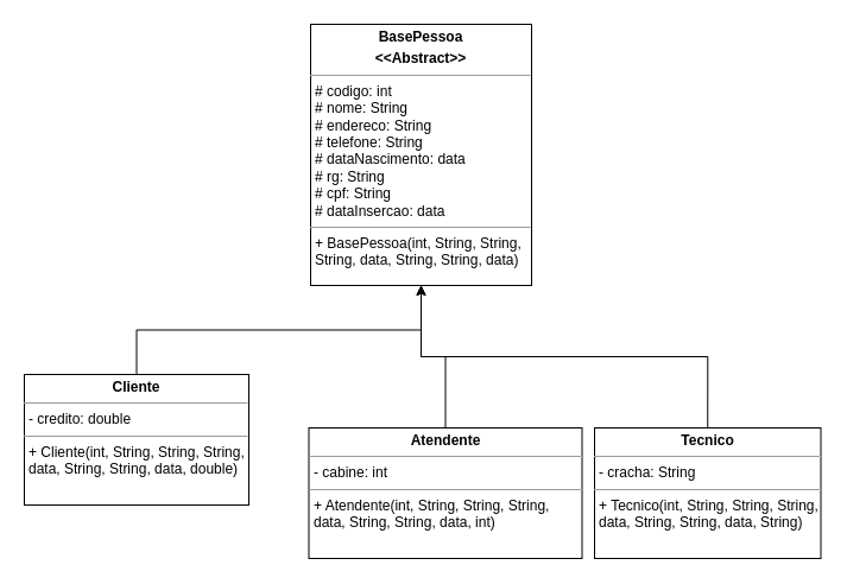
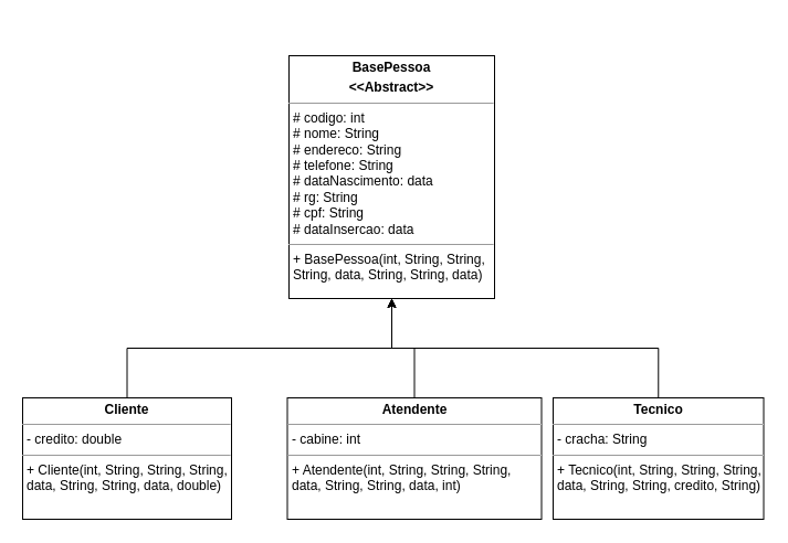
  <mxCell id="0" />
  <mxCell id="1" parent="0" />
- <mxCell id="2" value="&lt;p style=&quot;margin:0px;margin-top:4px;text-align:center;&quot;&gt;&lt;b&gt;BasePessoa&lt;/b&gt;&lt;/p&gt;&lt;p style=&quot;margin:0px;margin-top:4px;text-align:center;&quot;&gt;&lt;b&gt;&amp;lt;&amp;lt;Abstract&amp;gt;&amp;gt;&lt;/b&gt;&lt;/p&gt;&lt;hr size=&quot;1&quot;&gt;&lt;p style=&quot;margin:0px;margin-left:4px;&quot;&gt;# codigo: int&lt;/p&gt;&lt;p style=&quot;margin:0px;margin-left:4px;&quot;&gt;# nome: String&lt;/p&gt;&lt;p style=&quot;margin:0px;margin-left:4px;&quot;&gt;# endereco: String&lt;/p&gt;&lt;p style=&quot;margin:0px;margin-left:4px;&quot;&gt;# telefone: String&lt;/p&gt;&lt;p style=&quot;margin:0px;margin-left:4px;&quot;&gt;# dataNascimento: data&lt;/p&gt;&lt;p style=&quot;margin:0px;margin-left:4px;&quot;&gt;# rg: String&lt;/p&gt;&lt;p style=&quot;margin:0px;margin-left:4px;&quot;&gt;# cpf: String&lt;/p&gt;&lt;p style=&quot;margin:0px;margin-left:4px;&quot;&gt;# dataInsercao: data&lt;/p&gt;&lt;hr size=&quot;1&quot;&gt;&lt;p style=&quot;margin:0px;margin-left:4px;&quot;&gt;+ BasePessoa(int, String, String, String, data, String, String, data)&lt;/p&gt;" style="verticalAlign=top;align=left;overflow=fill;fontSize=12;fontFamily=Helvetica;html=1;whiteSpace=wrap;" vertex="1" parent="1"><mxGeometry x="261" y="20" width="186" height="220" as="geometry" /></mxCell>
+ <mxCell id="2" value="&lt;p style=&quot;margin:0px;margin-top:4px;text-align:center;&quot;&gt;&lt;b&gt;BasePessoa&lt;/b&gt;&lt;/p&gt;&lt;p style=&quot;margin:0px;margin-top:4px;text-align:center;&quot;&gt;&lt;b&gt;&amp;lt;&amp;lt;Abstract&amp;gt;&amp;gt;&lt;/b&gt;&lt;/p&gt;&lt;hr size=&quot;1&quot;&gt;&lt;p style=&quot;margin:0px;margin-left:4px;&quot;&gt;# codigo: int&lt;/p&gt;&lt;p style=&quot;margin:0px;margin-left:4px;&quot;&gt;# nome: String&lt;/p&gt;&lt;p style=&quot;margin:0px;margin-left:4px;&quot;&gt;# endereco: String&lt;/p&gt;&lt;p style=&quot;margin:0px;margin-left:4px;&quot;&gt;# telefone: String&lt;/p&gt;&lt;p style=&quot;margin:0px;margin-left:4px;&quot;&gt;# dataNascimento: data&lt;/p&gt;&lt;p style=&quot;margin:0px;margin-left:4px;&quot;&gt;# rg: String&lt;/p&gt;&lt;p style=&quot;margin:0px;margin-left:4px;&quot;&gt;# cpf: String&lt;/p&gt;&lt;p style=&quot;margin:0px;margin-left:4px;&quot;&gt;# dataInsercao: data&lt;/p&gt;&lt;hr size=&quot;1&quot;&gt;&lt;p style=&quot;margin:0px;margin-left:4px;&quot;&gt;+ BasePessoa(int, String, String, String, data, String, String, data)&lt;/p&gt;" style="verticalAlign=top;align=left;overflow=fill;fontSize=12;fontFamily=Helvetica;html=1;whiteSpace=wrap;" vertex="1" parent="1"><mxGeometry x="261" y="50" width="186" height="220" as="geometry" /></mxCell>
  <mxCell id="3" style="edgeStyle=orthogonalEdgeStyle;rounded=0;orthogonalLoop=1;jettySize=auto;html=1;exitX=0.5;exitY=0;exitDx=0;exitDy=0;entryX=0.5;entryY=1;entryDx=0;entryDy=0;" edge="1" parent="1" source="4" target="2"><mxGeometry relative="1" as="geometry" /></mxCell>
- <mxCell id="4" value="&lt;p style=&quot;margin:0px;margin-top:4px;text-align:center;&quot;&gt;&lt;b&gt;Cliente&lt;/b&gt;&lt;/p&gt;&lt;hr size=&quot;1&quot;&gt;&lt;p style=&quot;margin:0px;margin-left:4px;&quot;&gt;- credito: double&lt;/p&gt;&lt;hr size=&quot;1&quot;&gt;&lt;p style=&quot;margin:0px;margin-left:4px;&quot;&gt;+ Cliente(int, String, String, String, data, String, String, data, double)&lt;/p&gt;" style="verticalAlign=top;align=left;overflow=fill;fontSize=12;fontFamily=Helvetica;html=1;whiteSpace=wrap;" vertex="1" parent="1"><mxGeometry x="20" y="315" width="189" height="110" as="geometry" /></mxCell>
+ <mxCell id="4" value="&lt;p style=&quot;margin:0px;margin-top:4px;text-align:center;&quot;&gt;&lt;b&gt;Cliente&lt;/b&gt;&lt;/p&gt;&lt;hr size=&quot;1&quot;&gt;&lt;p style=&quot;margin:0px;margin-left:4px;&quot;&gt;- credito: double&lt;/p&gt;&lt;hr size=&quot;1&quot;&gt;&lt;p style=&quot;margin:0px;margin-left:4px;&quot;&gt;+ Cliente(int, String, String, String, data, String, String, data, double)&lt;/p&gt;" style="verticalAlign=top;align=left;overflow=fill;fontSize=12;fontFamily=Helvetica;html=1;whiteSpace=wrap;" vertex="1" parent="1"><mxGeometry x="20" y="360" width="189" height="110" as="geometry" /></mxCell>
  <mxCell id="5" style="edgeStyle=orthogonalEdgeStyle;rounded=0;orthogonalLoop=1;jettySize=auto;html=1;entryX=0.5;entryY=1;entryDx=0;entryDy=0;" edge="1" parent="1" source="6" target="2"><mxGeometry relative="1" as="geometry" /></mxCell>
  <mxCell id="6" value="&lt;p style=&quot;margin:0px;margin-top:4px;text-align:center;&quot;&gt;&lt;b&gt;Atendente&lt;/b&gt;&lt;/p&gt;&lt;hr size=&quot;1&quot;&gt;&lt;p style=&quot;margin:0px;margin-left:4px;&quot;&gt;- cabine: int&lt;/p&gt;&lt;hr size=&quot;1&quot;&gt;&lt;p style=&quot;margin:0px;margin-left:4px;&quot;&gt;+ Atendente(int, String, String, String, data, String, String, data, int)&lt;/p&gt;" style="verticalAlign=top;align=left;overflow=fill;fontSize=12;fontFamily=Helvetica;html=1;whiteSpace=wrap;" vertex="1" parent="1"><mxGeometry x="259.5" y="360" width="230" height="110" as="geometry" /></mxCell>
  <mxCell id="7" style="edgeStyle=orthogonalEdgeStyle;rounded=0;orthogonalLoop=1;jettySize=auto;html=1;exitX=0.5;exitY=0;exitDx=0;exitDy=0;entryX=0.5;entryY=1;entryDx=0;entryDy=0;" edge="1" parent="1" source="8" target="2"><mxGeometry relative="1" as="geometry" /></mxCell>
- <mxCell id="8" value="&lt;p style=&quot;margin:0px;margin-top:4px;text-align:center;&quot;&gt;&lt;b&gt;Tecnico&lt;/b&gt;&lt;/p&gt;&lt;hr size=&quot;1&quot;&gt;&lt;p style=&quot;margin:0px;margin-left:4px;&quot;&gt;- cracha: String&lt;/p&gt;&lt;hr size=&quot;1&quot;&gt;&lt;p style=&quot;margin:0px;margin-left:4px;&quot;&gt;+ Tecnico(int, String, String, String, data, String, String, data, String)&lt;/p&gt;" style="verticalAlign=top;align=left;overflow=fill;fontSize=12;fontFamily=Helvetica;html=1;whiteSpace=wrap;" vertex="1" parent="1"><mxGeometry x="500" y="360" width="190.5" height="110" as="geometry" /></mxCell>
+ <mxCell id="8" value="&lt;p style=&quot;margin:0px;margin-top:4px;text-align:center;&quot;&gt;&lt;b&gt;Tecnico&lt;/b&gt;&lt;/p&gt;&lt;hr size=&quot;1&quot;&gt;&lt;p style=&quot;margin:0px;margin-left:4px;&quot;&gt;- cracha: String&lt;/p&gt;&lt;hr size=&quot;1&quot;&gt;&lt;p style=&quot;margin:0px;margin-left:4px;&quot;&gt;+ Tecnico(int, String, String, String, data, String, String, credito, String)&lt;/p&gt;" style="verticalAlign=top;align=left;overflow=fill;fontSize=12;fontFamily=Helvetica;html=1;whiteSpace=wrap;" vertex="1" parent="1"><mxGeometry x="500" y="360" width="190.5" height="110" as="geometry" /></mxCell>
